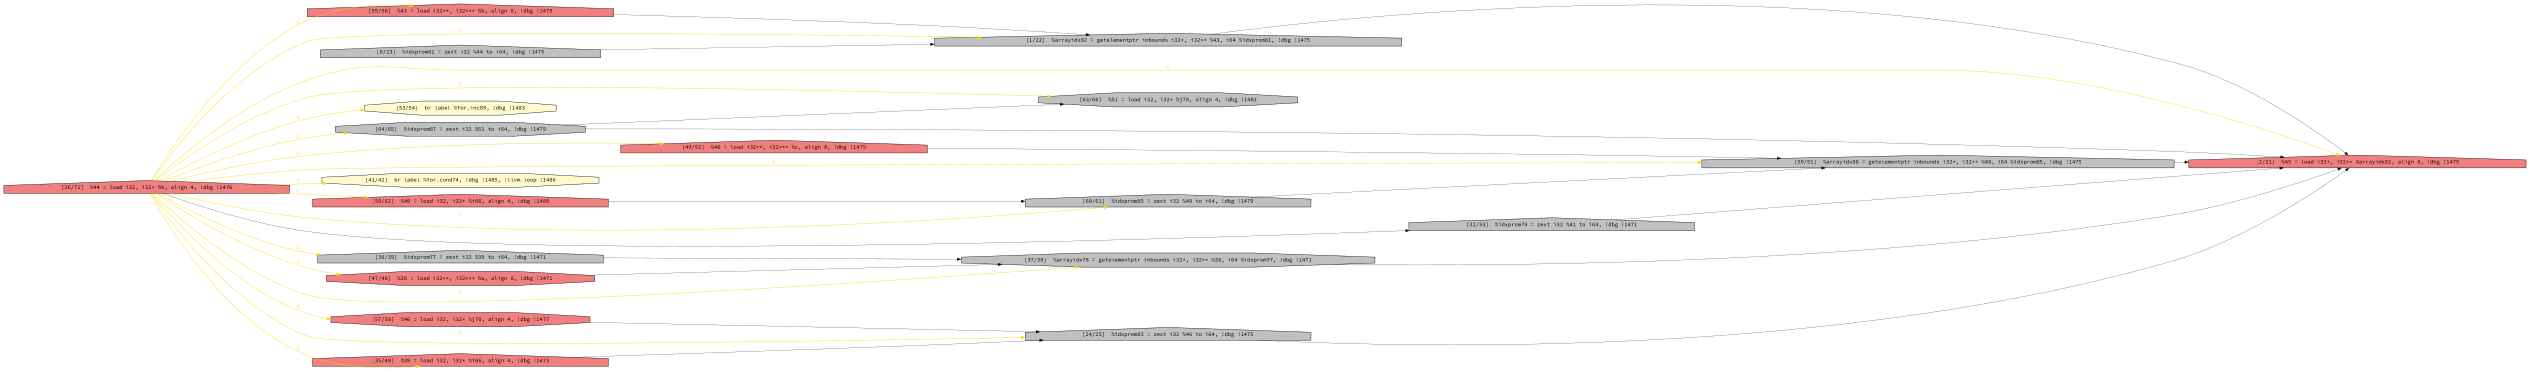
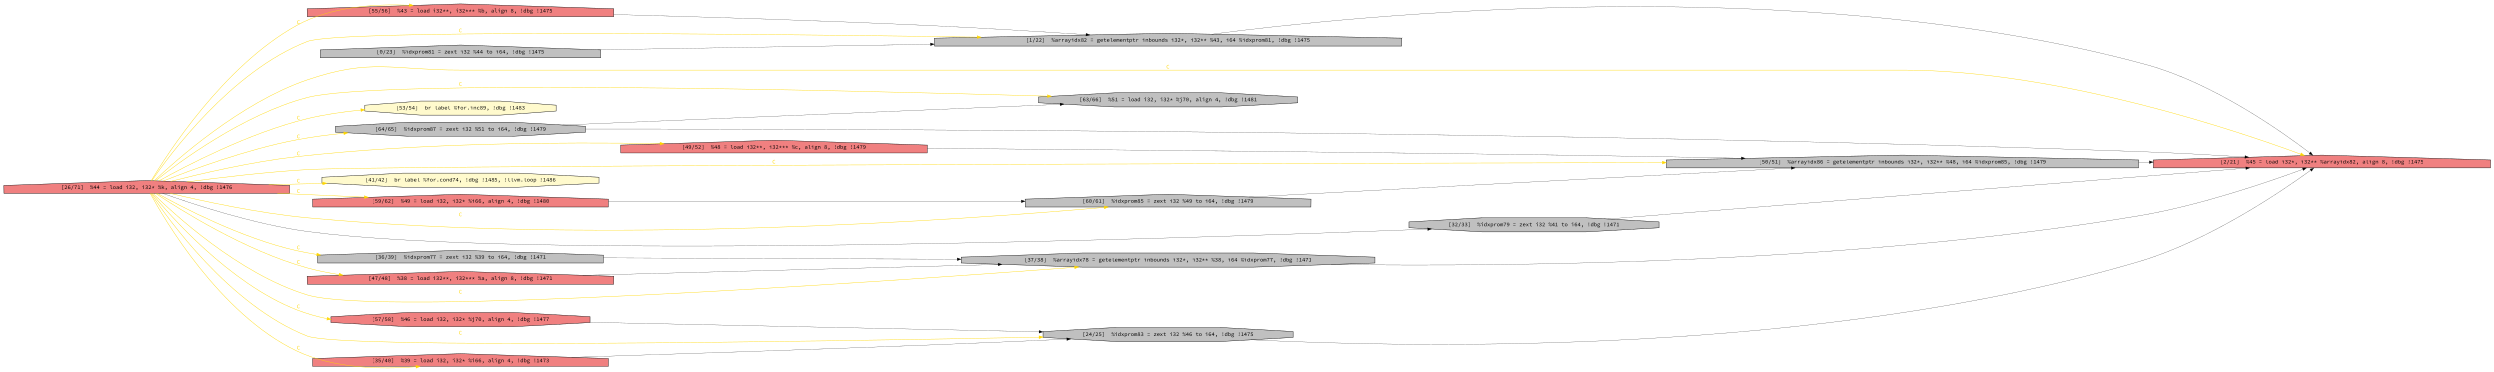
  digraph {
    fontname="Source Code Pro"
    rankdir=LR
    node [fillcolor=grey fontname="Source Code Pro" shape=house style=filled]
    edge [color=black fontcolor=black fontname="Source Code Pro" penwidth=0.5 style=solid]
    n1 [fillcolor=lightcoral label="[55/56]  %43 = load i32**, i32*** %b, align 8, !dbg !1475"]
    n2 [label="[1/22]  %arrayidx82 = getelementptr inbounds i32*, i32** %43, i64 %idxprom81, !dbg !1475"]
    n3 [fillcolor=lightcoral label="[2/21]  %45 = load i32*, i32** %arrayidx82, align 8, !dbg !1475"]
    n4 [label="[63/66]  %51 = load i32, i32* %j70, align 4, !dbg !1481" shape=octagon]
    n5 [label="[64/65]  %idxprom87 = zext i32 %51 to i64, !dbg !1479" shape=octagon]
    n6 [fillcolor=lemonchiffon label="[53/54]  br label %for.inc89, !dbg !1483" shape=octagon]
    n7 [fillcolor=lightcoral label="[49/52]  %48 = load i32**, i32*** %c, align 8, !dbg !1479"]
    n8 [label="[50/51]  %arrayidx86 = getelementptr inbounds i32*, i32** %48, i64 %idxprom85, !dbg !1479"]
-   n9 [label="[32/33]  %idxprom79 = zext i32 %41 to i64, !dbg !1471"]
+   n9 [label="[32/33]  %idxprom79 = zext i32 %41 to i64, !dbg !1471" shape=octagon]
    n10 [fillcolor=lightcoral label="[26/71]  %44 = load i32, i32* %k, align 4, !dbg !1476"]
    n11 [fillcolor=lemonchiffon label="[41/42]  br label %for.cond74, !dbg !1485, !llvm.loop !1486" shape=octagon]
    n12 [label="[60/61]  %idxprom85 = zext i32 %49 to i64, !dbg !1479"]
-   n13 [fillcolor=lightcoral label="[47/48]  %38 = load i32**, i32*** %a, align 8, !dbg !1471" shape=octagon]
+   n13 [fillcolor=lightcoral label="[47/48]  %38 = load i32**, i32*** %a, align 8, !dbg !1471"]
    n14 [fillcolor=lightcoral label="[59/62]  %49 = load i32, i32* %i66, align 4, !dbg !1480"]
    n15 [fillcolor=lightcoral label="[57/58]  %46 = load i32, i32* %j70, align 4, !dbg !1477" shape=octagon]
    n16 [label="[36/39]  %idxprom77 = zext i32 %39 to i64, !dbg !1471"]
    n17 [label="[37/38]  %arrayidx78 = getelementptr inbounds i32*, i32** %38, i64 %idxprom77, !dbg !1471" shape=octagon]
-   n18 [label="[24/25]  %idxprom83 = zext i32 %46 to i64, !dbg !1475"]
+   n18 [label="[24/25]  %idxprom83 = zext i32 %46 to i64, !dbg !1475" shape=octagon]
    n19 [fillcolor=lightcoral label="[35/40]  %39 = load i32, i32* %i66, align 4, !dbg !1473"]
    n20 [label="[0/23]  %idxprom81 = zext i32 %44 to i64, !dbg !1475"]
    n1 -> n2
    n2 -> n3
    n5 -> n3
    n5 -> n4
    n7 -> n8
    n8 -> n3
    n9 -> n3
    n10 -> n1 [color=gold fontcolor=gold label=C penwidth=1.0]
    n10 -> n2 [color=gold fontcolor=gold label=C penwidth=1.0]
    n10 -> n3 [color=gold fontcolor=gold label=C penwidth=1.0]
    n10 -> n4 [color=gold fontcolor=gold label=C penwidth=1.0]
    n10 -> n5 [color=gold fontcolor=gold label=C penwidth=1.0]
    n10 -> n6 [color=gold fontcolor=gold label=C penwidth=1.0]
    n10 -> n7 [color=gold fontcolor=gold label=C penwidth=1.0]
    n10 -> n8 [color=gold fontcolor=gold label=C penwidth=1.0]
    n10 -> n9
    n10 -> n11 [color=gold fontcolor=gold label=C penwidth=1.0]
    n10 -> n12 [color=gold fontcolor=gold label=C penwidth=1.0]
    n10 -> n13 [color=gold fontcolor=gold label=C penwidth=1.0]
    n10 -> n14 [color=gold fontcolor=gold label=C penwidth=1.0]
    n10 -> n15 [color=gold fontcolor=gold label=C penwidth=1.0]
    n10 -> n16 [color=gold fontcolor=gold label=C penwidth=1.0]
    n10 -> n17 [color=gold fontcolor=gold label=C penwidth=1.0]
    n10 -> n18 [color=gold fontcolor=gold label=C penwidth=1.0]
    n10 -> n19 [color=gold fontcolor=gold label=C penwidth=1.0]
    n12 -> n8
    n13 -> n17
    n14 -> n12
    n15 -> n18
    n16 -> n17
    n17 -> n3
    n18 -> n3
    n19 -> n18
    n20 -> n2
  }
